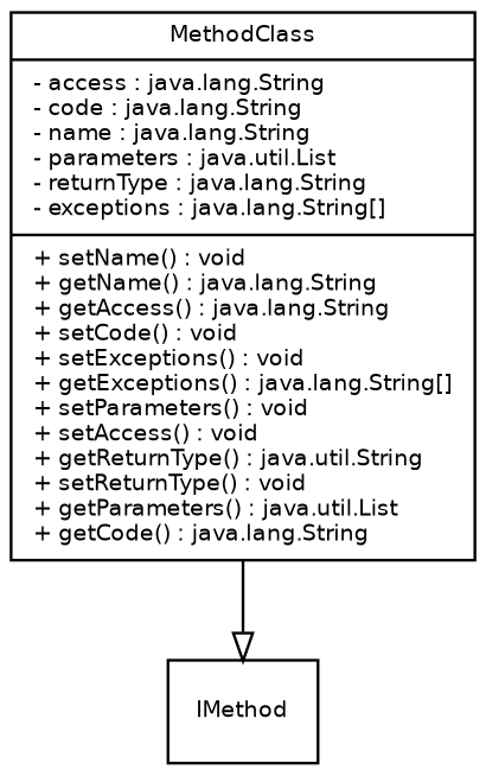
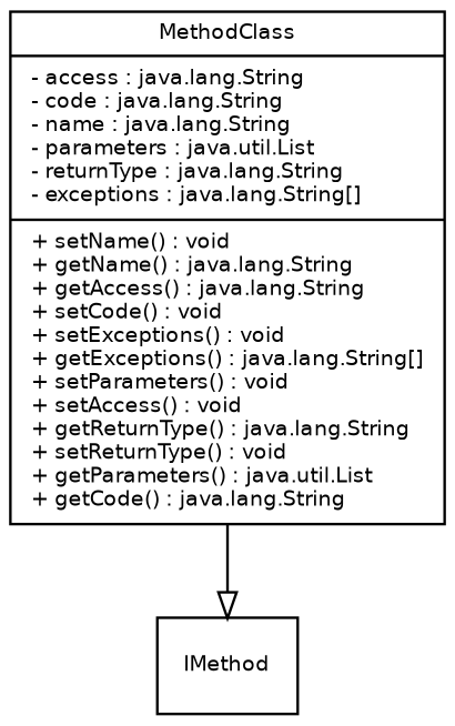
  digraph {
    fontname="Bitstream Vera Sans"
    fontsize=8
    node [fontname="Bitstream Vera Sans" fontsize=8 shape=record]
-   n1 [label="{MethodClass|- access : java.lang.String\l- code : java.lang.String\l- name : java.lang.String\l- parameters : java.util.List\l- returnType : java.lang.String\l- exceptions : java.lang.String[]\l|+ setName() : void\l+ getName() : java.lang.String\l+ getAccess() : java.lang.String\l+ setCode() : void\l+ setExceptions() : void\l+ getExceptions() : java.lang.String[]\l+ setParameters() : void\l+ setAccess() : void\l+ getReturnType() : java.util.String\l+ setReturnType() : void\l+ getParameters() : java.util.List\l+ getCode() : java.lang.String\l}"]
+   n1 [label="{MethodClass|- access : java.lang.String\l- code : java.lang.String\l- name : java.lang.String\l- parameters : java.util.List\l- returnType : java.lang.String\l- exceptions : java.lang.String[]\l|+ setName() : void\l+ getName() : java.lang.String\l+ getAccess() : java.lang.String\l+ setCode() : void\l+ setExceptions() : void\l+ getExceptions() : java.lang.String[]\l+ setParameters() : void\l+ setAccess() : void\l+ getReturnType() : java.lang.String\l+ setReturnType() : void\l+ getParameters() : java.util.List\l+ getCode() : java.lang.String\l}"]
    IMethod
    n1 -> IMethod [arrowhead=empty fontname="Bitstream Vera Sans" fontsize=8 stule=dashed]
  }
